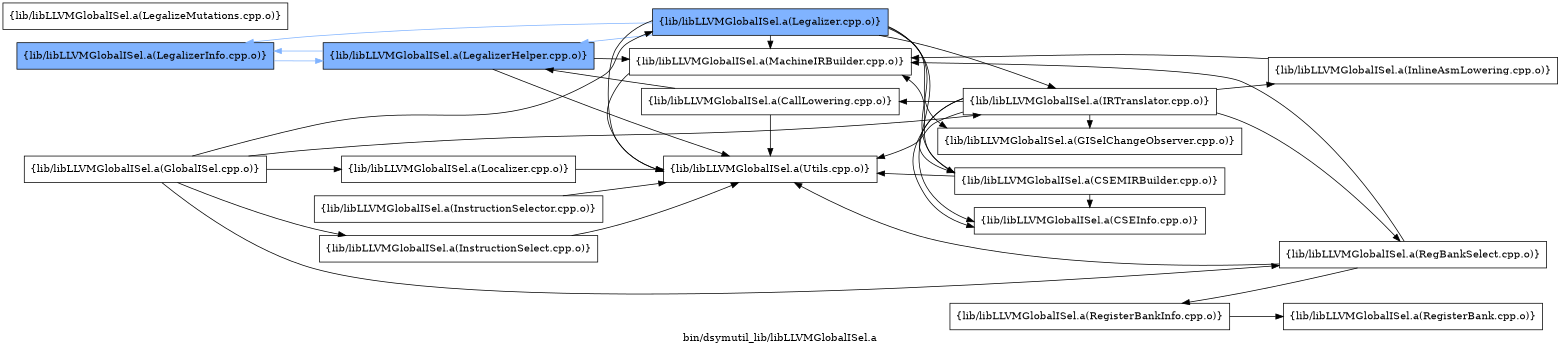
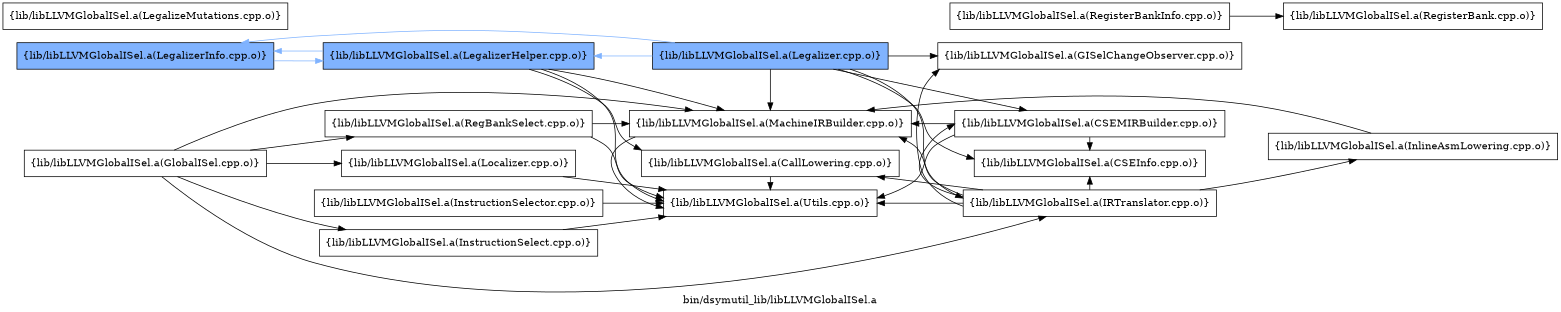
  digraph {
    label="bin/dsymutil_lib/libLLVMGlobalISel.a"
    rankdir=LR
    node [group=0 shape=box]
    n1 [fillcolor="0.600000 0.5 1" group=1 label="{lib/libLLVMGlobalISel.a(LegalizerInfo.cpp.o)}" style=filled]
    n2 [fillcolor="0.600000 0.5 1" group=1 label="{lib/libLLVMGlobalISel.a(LegalizerHelper.cpp.o)}" style=filled]
    n3 [fillcolor="0.600000 0.5 1" group=1 label="{lib/libLLVMGlobalISel.a(Legalizer.cpp.o)}" style=filled]
    n4 [label="{lib/libLLVMGlobalISel.a(CallLowering.cpp.o)}"]
    n5 [label="{lib/libLLVMGlobalISel.a(MachineIRBuilder.cpp.o)}"]
    n6 [label="{lib/libLLVMGlobalISel.a(Utils.cpp.o)}"]
    n7 [label="{lib/libLLVMGlobalISel.a(CSEMIRBuilder.cpp.o)}"]
    n8 [label="{lib/libLLVMGlobalISel.a(GISelChangeObserver.cpp.o)}"]
    n9 [label="{lib/libLLVMGlobalISel.a(CSEInfo.cpp.o)}"]
    n10 [label="{lib/libLLVMGlobalISel.a(IRTranslator.cpp.o)}"]
    n11 [label="{lib/libLLVMGlobalISel.a(RegisterBankInfo.cpp.o)}"]
    n12 [label="{lib/libLLVMGlobalISel.a(InlineAsmLowering.cpp.o)}"]
    n13 [label="{lib/libLLVMGlobalISel.a(RegisterBank.cpp.o)}"]
    n14 [label="{lib/libLLVMGlobalISel.a(LegalizeMutations.cpp.o)}"]
    n15 [label="{lib/libLLVMGlobalISel.a(InstructionSelector.cpp.o)}"]
    n16 [label="{lib/libLLVMGlobalISel.a(InstructionSelect.cpp.o)}"]
    n17 [label="{lib/libLLVMGlobalISel.a(GlobalISel.cpp.o)}"]
    n18 [label="{lib/libLLVMGlobalISel.a(Localizer.cpp.o)}"]
    n19 [label="{lib/libLLVMGlobalISel.a(RegBankSelect.cpp.o)}"]
    subgraph sub_1 {
      rank=same
      n1
    }
    subgraph sub_2 {
      rank=same
      n2
    }
    subgraph sub_3 {
      rank=same
      n3
      n4
      n5
      n6
    }
    subgraph sub_4 {
      rank=same
      n7
      n8
      n9
      n10
      n11
    }
    n1 -> n2 [color="0.600000 0.5 1"]
    n2 -> n1 [color="0.600000 0.5 1"]
-   n4 -> n2
+   n2 -> n4
    n2 -> n5
    n2 -> n6
    n3 -> n1 [color="0.600000 0.5 1"]
    n3 -> n2 [color="0.600000 0.5 1"]
    n3 -> n5
-   n3 -> n6
    n3 -> n7
    n3 -> n8
    n3 -> n9
    n3 -> n10
    n4 -> n6
    n5 -> n6
    n7 -> n5
    n7 -> n6
    n7 -> n9
    n10 -> n4
-   n10 -> n19
+   n10 -> n5
    n10 -> n6
    n10 -> n7
    n10 -> n8
    n10 -> n9
    n10 -> n12
    n11 -> n13
    n12 -> n5
    n15 -> n6
    n16 -> n6
-   n17 -> n3
+   n17 -> n5
    n17 -> n10
    n17 -> n16
    n17 -> n18
    n17 -> n19
    n18 -> n6
    n19 -> n5
    n19 -> n6
-   n19 -> n11
  }
